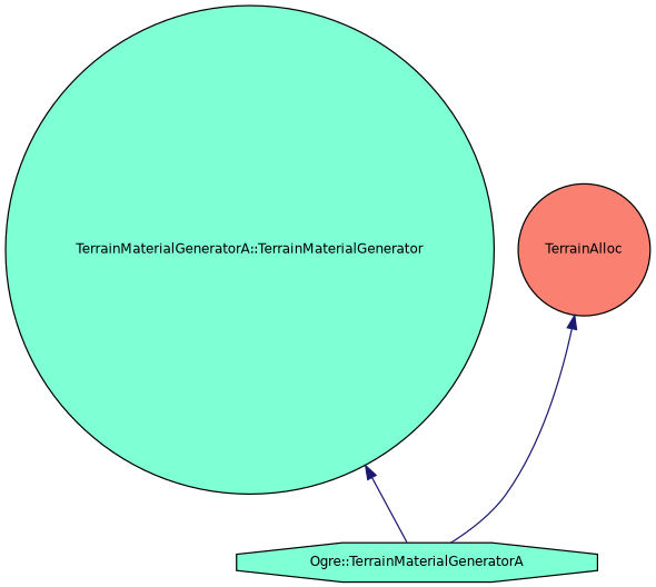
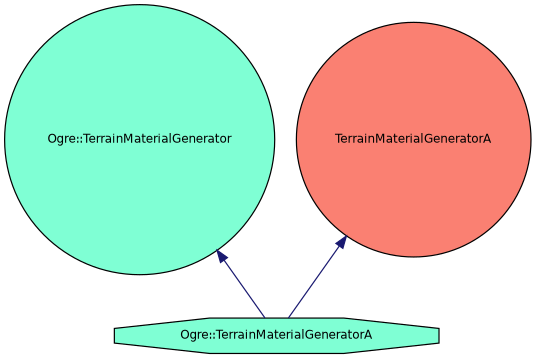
  digraph {
    node [color=black fillcolor=aquamarine fontname=Helvetica fontsize=10 shape=circle style=filled]
    edge [color=midnightblue dir=back fontname=Helvetica fontsize=10 labelfontname=Helvetica labelfontsize=10 style=solid]
    n1 [fontcolor=black height=0.2 label="Ogre::TerrainMaterialGeneratorA" shape=octagon width=0.4]
-   n2 [height=0.2 label="TerrainMaterialGeneratorA::TerrainMaterialGenerator" width=0.4]
-   n3 [fillcolor=salmon height=0.2 label=TerrainAlloc width=0.4]
+   n2 [height=0.2 label="Ogre::TerrainMaterialGenerator" width=0.4]
+   n3 [fillcolor=salmon height=0.2 label=TerrainMaterialGeneratorA width=0.4]
    n2 -> n1
    n3 -> n1
  }
